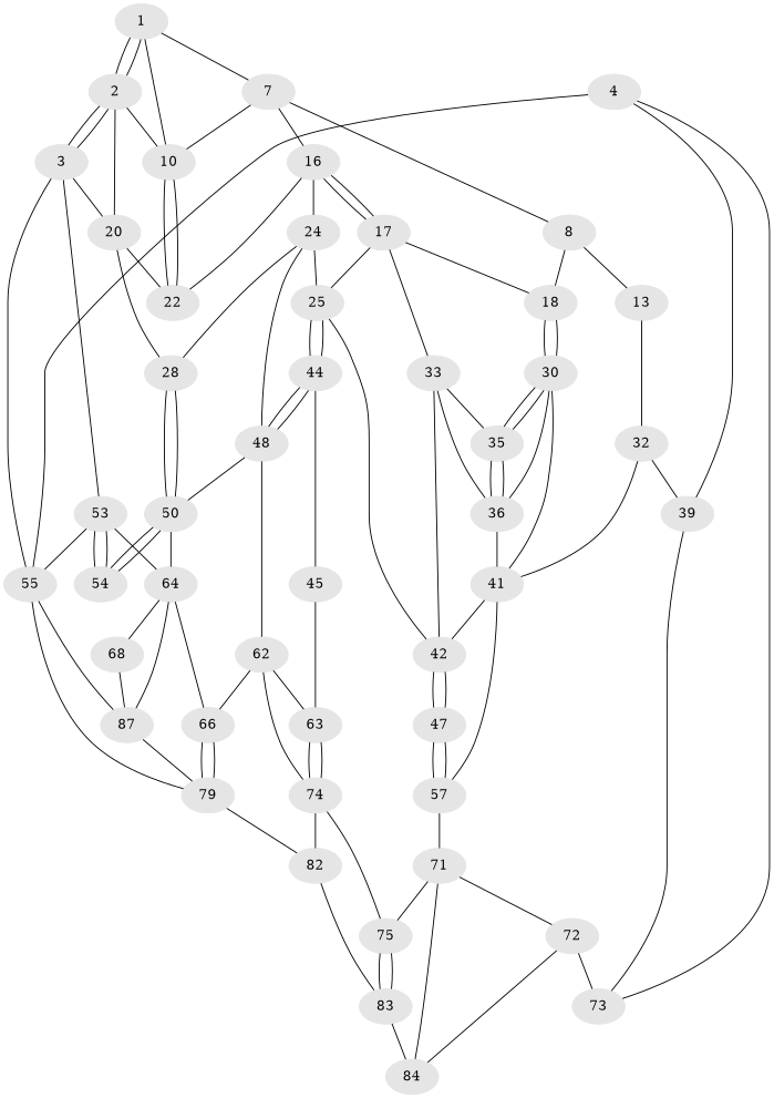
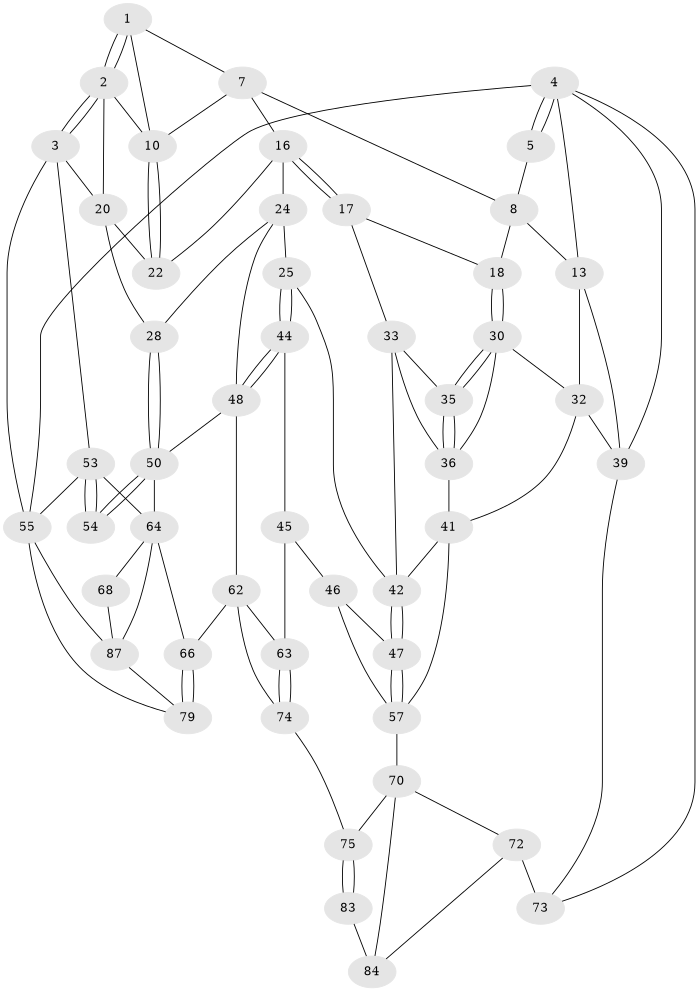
  graph {
    node [color=gray90 style=filled]
    1 [super="+6"]
    2 [super="+9"]
    7 [super="+15"]
    10 [super="+11"]
    3 [super="+19"]
    20 [super="+21"]
    8 [super="+12"]
    16 [super="+23"]
    22
    53 [super="+56"]
    55 [super="+80"]
    28
    4 [super="+60"]
+   5
    13 [super="+14"]
    39 [super="+40"]
    73 [super="+86"]
    54
    64 [super="+65"]
    n20 [label=87 super="+78"]
    79 [super="+81"]
    32 [super="+38"]
    18
    17 [super="+27"]
    24 [super="+29"]
    30 [super="+31"]
    41 [super="+49"]
    25 [super="+26"]
    33 [super="+34"]
    48 [super="+52"]
    42 [super="+43"]
    44
    35
    36 [super="+37"]
    50 [super="+51"]
    62 [super="+67"]
    47
    45 [super="+61"]
    57 [super="+59"]
-   70 [super="+71" label=71]
+   70 [super="+71"]
+   46 [super="+58"]
    63
    74 [super="+76"]
    66
    68 [super="+69"]
-   82
    72 [super="+87"]
    75
    84 [super="+88"]
    83 [super="+85"]
    1 -- 2
    1 -- 2
    1 -- 7
    1 -- 10
    2 -- 10
    2 -- 3
    2 -- 3
    2 -- 20
    7 -- 10
    7 -- 8
    7 -- 16
    10 -- 22
    10 -- 22
    3 -- 20
    3 -- 53
    3 -- 55
    20 -- 22
    20 -- 28
    8 -- 13
    8 -- 18
    16 -- 22
    16 -- 17
    16 -- 17
    16 -- 24
    53 -- 55
    53 -- 54
    53 -- 54
    53 -- 64
    55 -- n20
    55 -- 79
    28 -- 50
    28 -- 50
    4 -- 55
+   4 -- 5
+   4 -- 5
+   4 -- 13
    4 -- 39
    4 -- 73
+   5 -- 8
+   13 -- 39
    13 -- 32
    39 -- 73
    64 -- n20
    64 -- 66
    64 -- 68
    n20 -- 79
-   79 -- 82
    32 -- 39
    32 -- 41
    18 -- 30
    18 -- 30
    17 -- 18
-   17 -- 25
    17 -- 33
    24 -- 28
    24 -- 25
    24 -- 48
-   30 -- 41
+   30 -- 32
    30 -- 35
    30 -- 35
    30 -- 36
    41 -- 42
    41 -- 57
    25 -- 42
    25 -- 44
    25 -- 44
    33 -- 42
    33 -- 35
    33 -- 36
    48 -- 50
    48 -- 62
    42 -- 47
    42 -- 47
    44 -- 48
    44 -- 48
    44 -- 45
    35 -- 36
    35 -- 36
    36 -- 41
    50 -- 54
    50 -- 54
    50 -- 64
    62 -- 63
    62 -- 74
    62 -- 66
    47 -- 57
    47 -- 57
+   45 -- 46 [weight=2]
    45 -- 63
    57 -- 70
    70 -- 72
    70 -- 75
    70 -- 84
+   46 -- 47
+   46 -- 57
    63 -- 74
    63 -- 74
-   74 -- 82
    74 -- 75
    66 -- 79
    66 -- 79
    68 -- n20
-   82 -- 83
    72 -- 73 [weight=2]
    72 -- 84
    75 -- 83
    75 -- 83
    83 -- 84 [weight=2]
  }
